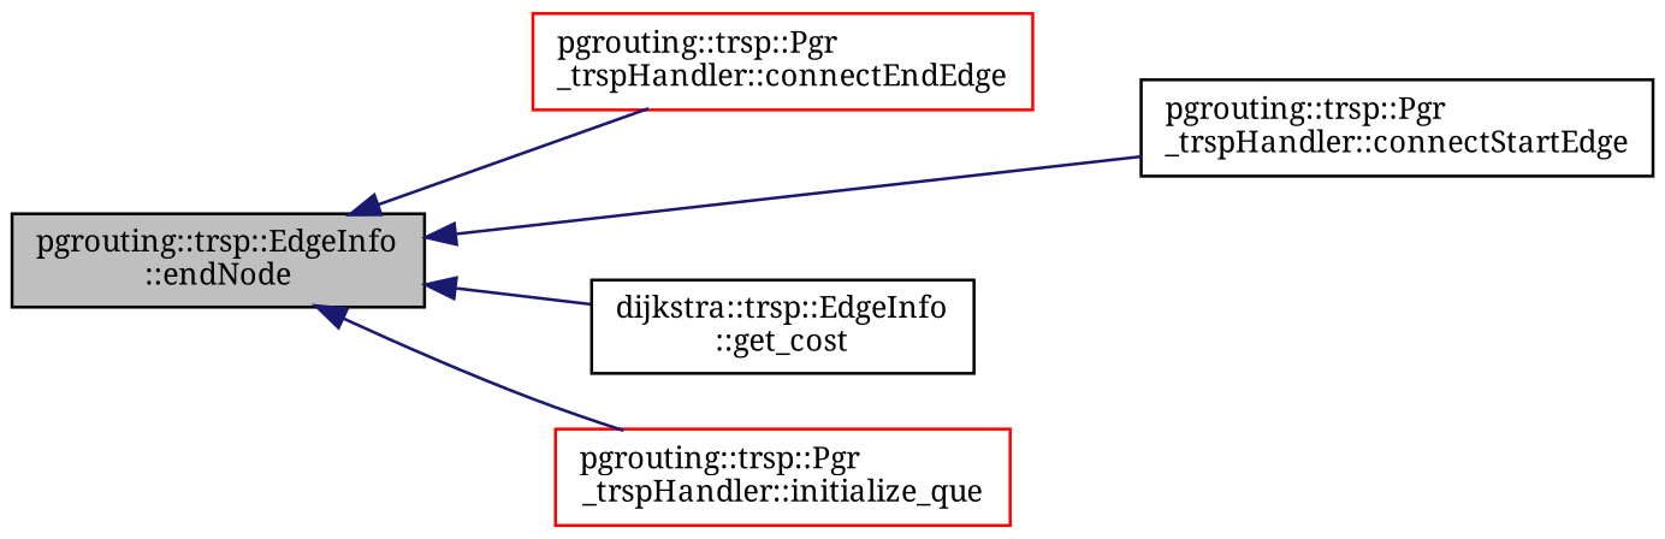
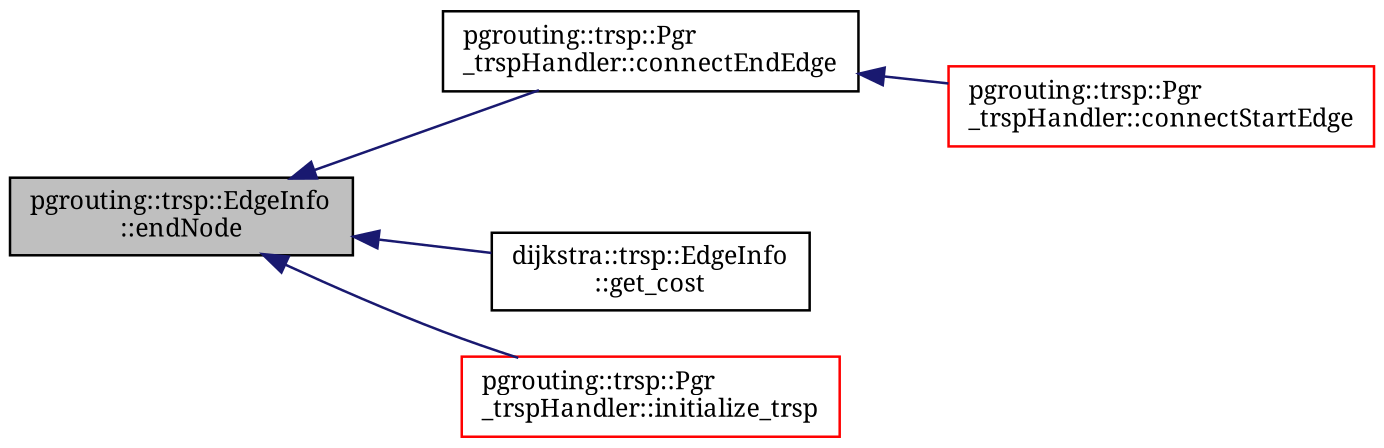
  digraph {
    fontname="Noto Serif"
    rankdir=LR
    node [color=red fillcolor=white fontname="Noto Serif" fontsize=10 shape=record style=filled]
    edge [color=midnightblue dir=back fontname="Noto Serif" fontsize=10 labelfontname=Helvetica labelfontsize=10 style=solid]
    n1 [color=black fillcolor=grey75 fontcolor=black height=0.2 label="pgrouting::trsp::EdgeInfo\l::endNode" width=0.4]
-   n2 [height=0.2 label="pgrouting::trsp::Pgr\l_trspHandler::connectEndEdge" width=0.4]
-   n3 [color=black height=0.2 label="pgrouting::trsp::Pgr\l_trspHandler::connectStartEdge" width=0.4]
+   n2 [color=black height=0.2 label="pgrouting::trsp::Pgr\l_trspHandler::connectEndEdge" width=0.4]
+   n3 [height=0.2 label="pgrouting::trsp::Pgr\l_trspHandler::connectStartEdge" width=0.4]
    n4 [color=black height=0.2 label="dijkstra::trsp::EdgeInfo\l::get_cost" width=0.4]
-   n5 [height=0.2 label="pgrouting::trsp::Pgr\l_trspHandler::initialize_que" width=0.4]
+   n5 [height=0.2 label="pgrouting::trsp::Pgr\l_trspHandler::initialize_trsp" width=0.4]
    n1 -> n2
-   n1 -> n3
+   n2 -> n3
    n1 -> n4
    n1 -> n5
  }
